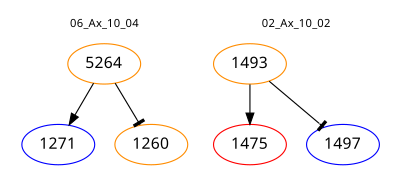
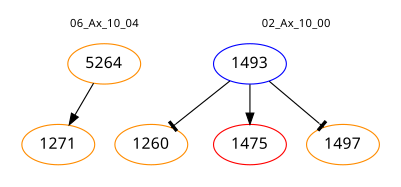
  digraph {
    fontname="Noto Sans"
    node [color=blue fontname="Noto Sans"]
    edge [arrowhead=tee color=black fontname="Noto Sans"]
    n1 [color=darkorange label=5264]
    n2 [color=darkorange label=1260]
-   n3 [label=1271]
-   n4 [color=darkorange label=1493]
+   n3 [color=darkorange label=1271]
+   n4 [label=1493]
    n5 [color=red label=1475]
-   n6 [label=1497]
+   n6 [color=darkorange label=1497]
    subgraph cluster_1 {
      color=white
      fontsize=10
      label="06_Ax_10_04"
      n1
      n2
      n3
    }
    subgraph cluster_2 {
      color=white
      fontsize=10
-     label="02_Ax_10_02"
+     label="02_Ax_10_00"
      n4
      n5
      n6
    }
-   n1 -> n2
+   n4 -> n2
    n1 -> n3 [arrowhead=normal]
    n4 -> n5 [arrowhead=normal]
    n4 -> n6
  }
